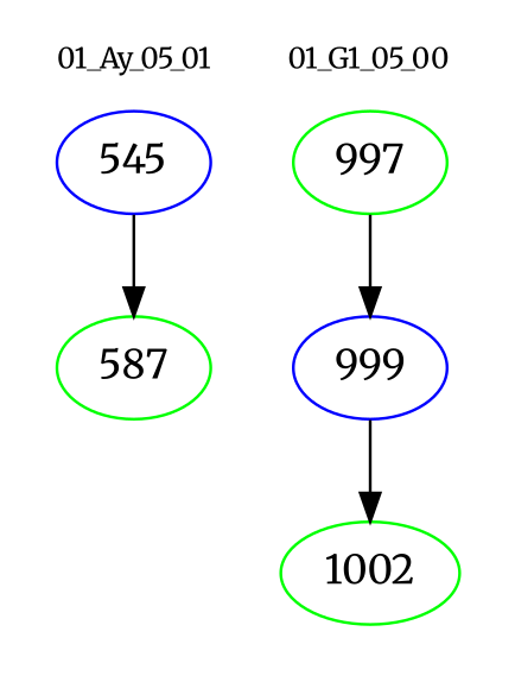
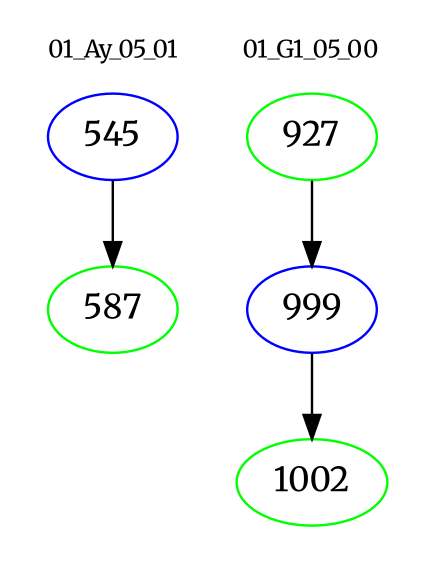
  digraph {
    fontname=Merriweather
    node [color=green fontname=Merriweather]
    edge [color=black fontname=Merriweather]
    n1 [color=blue label=545]
    n2 [label=587]
-   n3 [label=997]
+   n3 [label=927]
    n4 [color=blue label=999]
    n5 [label=1002]
    subgraph cluster_1 {
      color=white
      fontsize=10
      label="01_Ay_05_01"
      n1
      n2
    }
    subgraph cluster_2 {
      color=white
      fontsize=10
      label="01_G1_05_00"
      n3
      n4
      n5
    }
    n1 -> n2
    n3 -> n4
    n4 -> n5
  }
